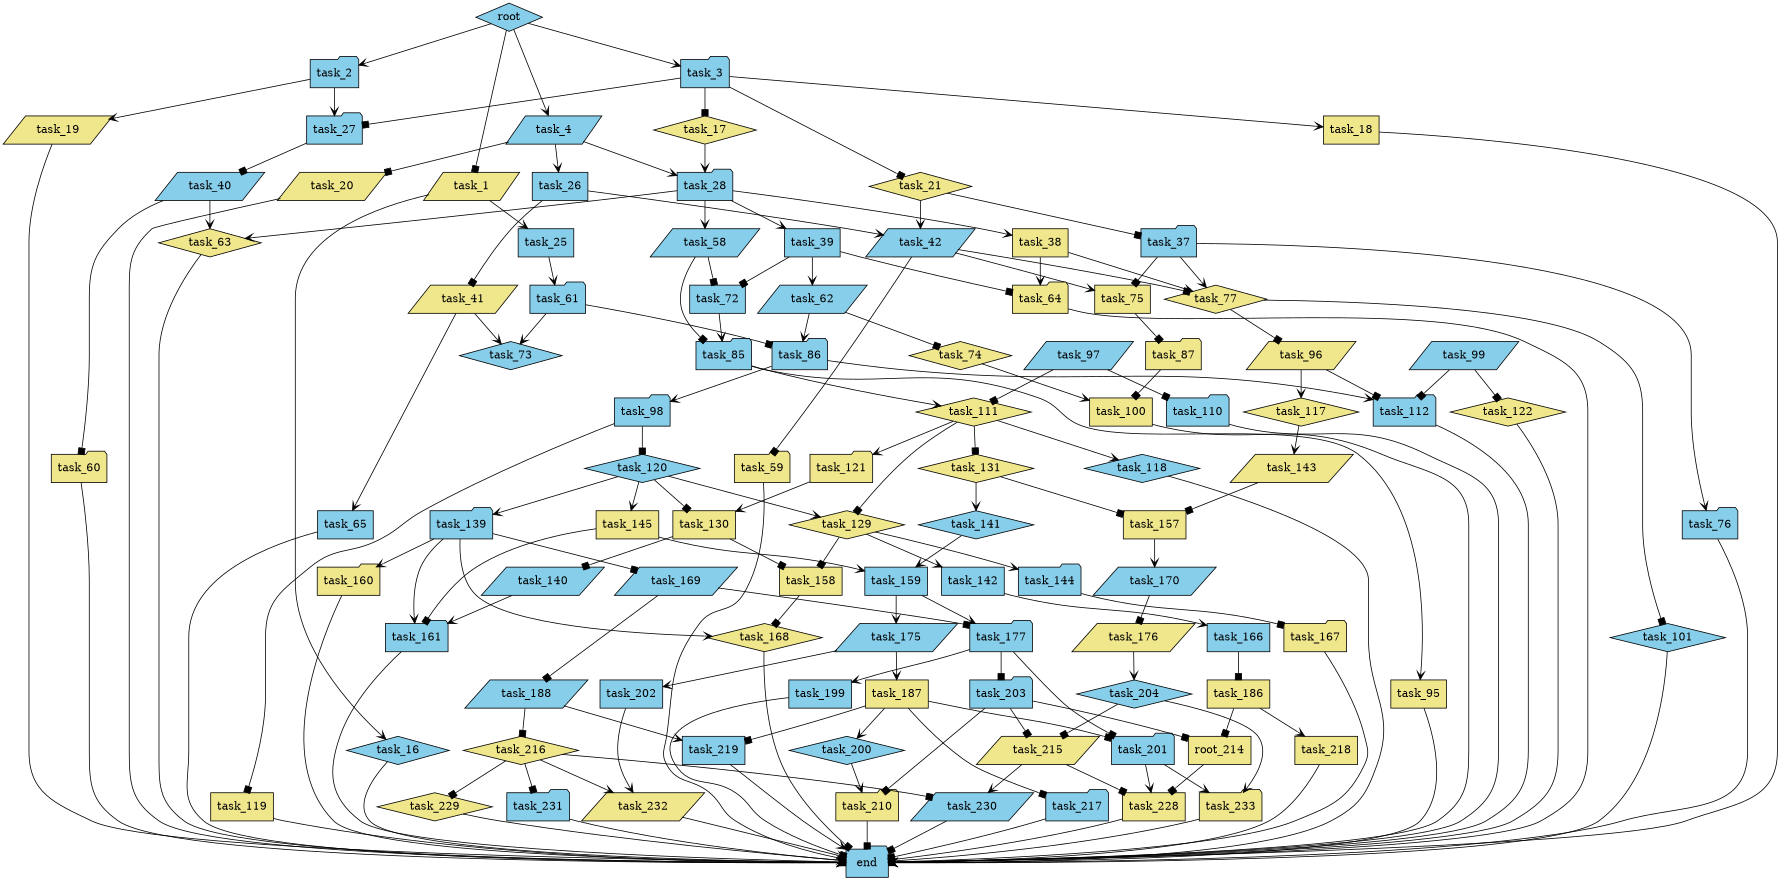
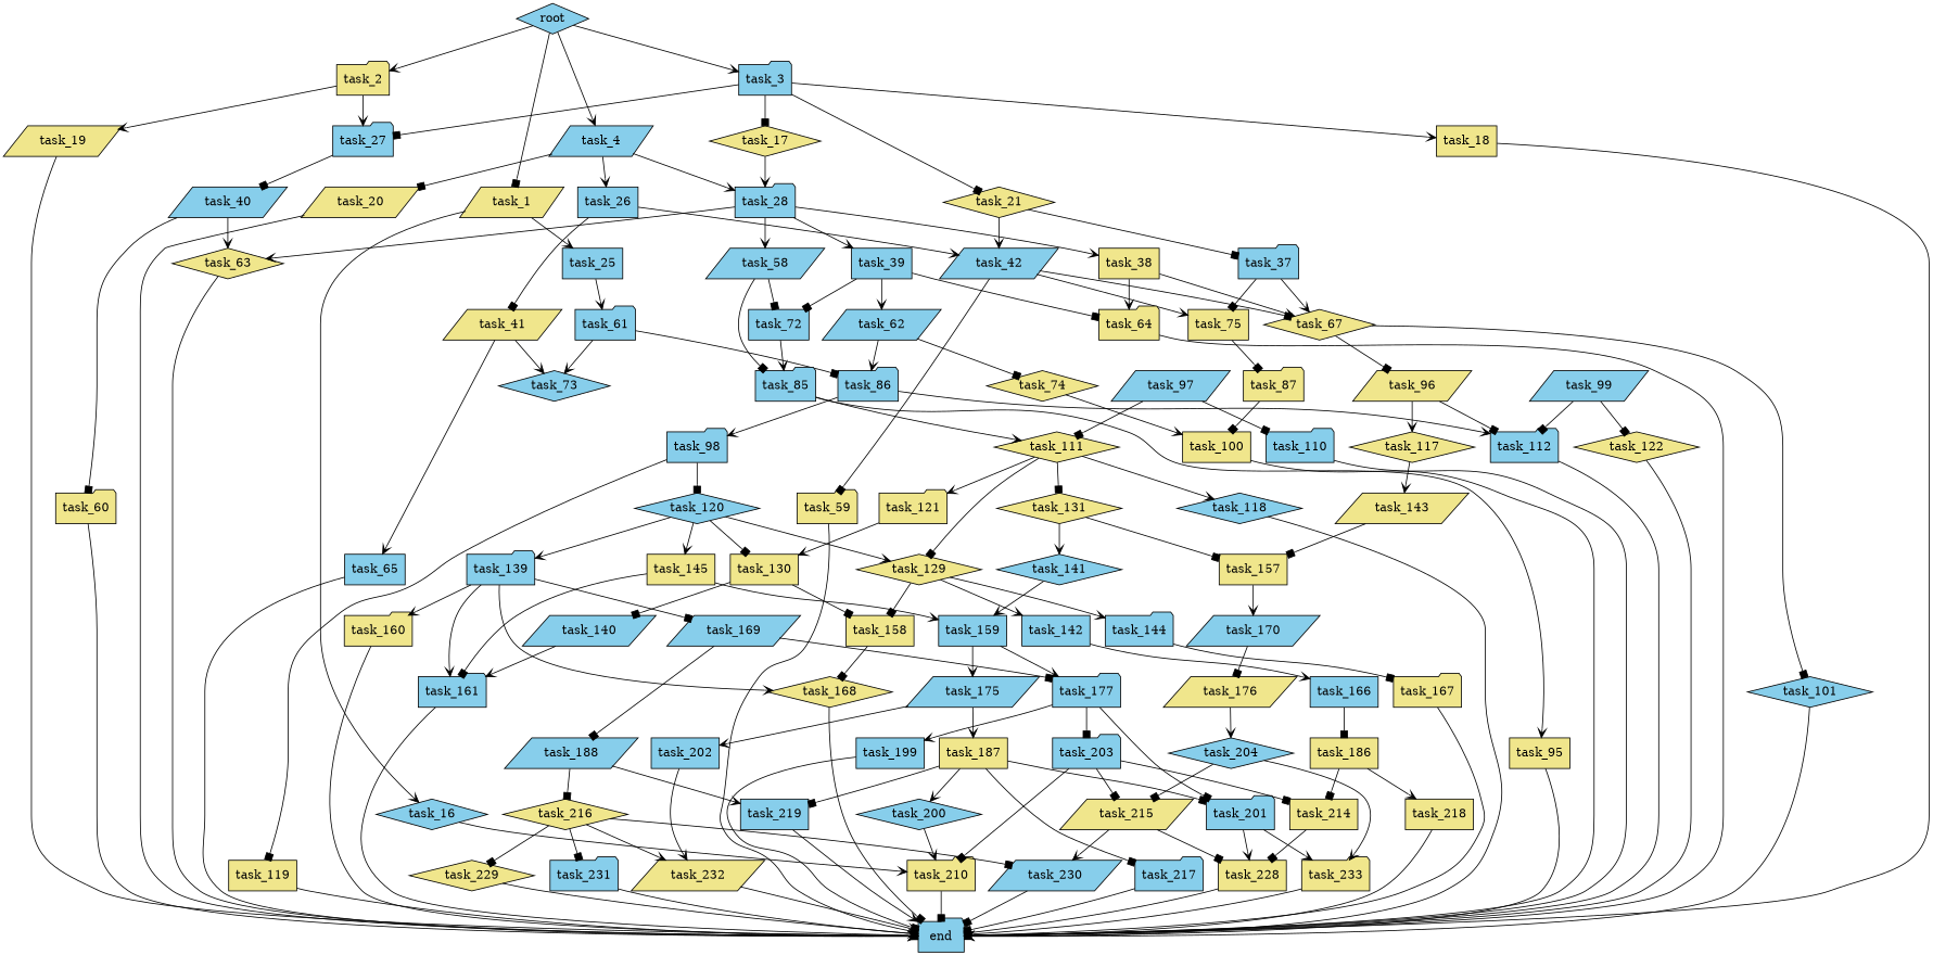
  digraph {
    node [fillcolor=skyblue shape=folder style=filled]
    edge [arrowhead=vee]
    root [shape=diamond]
    task_1 [fillcolor=khaki shape=parallelogram]
-   task_2
+   task_2 [fillcolor=khaki]
    task_3
    task_4 [shape=parallelogram]
    task_16 [shape=diamond]
    task_25 [shape=box]
    task_19 [fillcolor=khaki shape=parallelogram]
    task_27
    task_17 [fillcolor=khaki shape=diamond]
    task_18 [fillcolor=khaki shape=box]
    task_21 [fillcolor=khaki shape=diamond]
    task_20 [fillcolor=khaki shape=parallelogram]
    task_26 [shape=box]
    task_28
    end
    task_61
    task_40 [shape=parallelogram]
    task_37
    task_42 [shape=parallelogram]
    task_41 [fillcolor=khaki shape=parallelogram]
    task_38 [fillcolor=khaki shape=box]
    task_39 [shape=box]
    task_58 [shape=parallelogram]
    task_63 [fillcolor=khaki shape=diamond]
    task_73 [shape=diamond]
    task_86
    task_60 [fillcolor=khaki]
    task_75 [fillcolor=khaki shape=box]
-   task_76
-   task_77 [fillcolor=khaki shape=diamond]
+   task_77 [fillcolor=khaki shape=diamond label=task_67]
    task_59 [fillcolor=khaki]
    task_65 [shape=box]
    task_64 [fillcolor=khaki]
    task_62 [shape=parallelogram]
    task_72 [shape=box]
    task_85
    task_87 [fillcolor=khaki]
    task_96 [fillcolor=khaki shape=parallelogram]
    task_101 [shape=diamond]
    task_98
    task_112
    task_74 [fillcolor=khaki shape=diamond]
    task_95 [fillcolor=khaki shape=box]
    task_111 [fillcolor=khaki shape=diamond]
    task_100 [fillcolor=khaki shape=box]
    task_117 [fillcolor=khaki shape=diamond]
    task_118 [shape=diamond]
    task_121 [fillcolor=khaki]
    task_129 [fillcolor=khaki shape=diamond]
    task_131 [fillcolor=khaki shape=diamond]
    task_119 [fillcolor=khaki shape=box]
    task_120 [shape=diamond]
    task_97 [shape=parallelogram]
    task_110
    task_99 [shape=parallelogram]
    task_122 [fillcolor=khaki shape=diamond]
    task_143 [fillcolor=khaki shape=parallelogram]
    task_130 [fillcolor=khaki shape=box]
    task_142 [shape=box]
    task_144
    task_158 [fillcolor=khaki shape=box]
    task_141 [shape=diamond]
    task_157 [fillcolor=khaki shape=box]
    task_139
    task_145 [fillcolor=khaki shape=box]
    task_140 [shape=parallelogram]
    task_160 [fillcolor=khaki]
    task_161
    task_168 [fillcolor=khaki shape=diamond]
    task_169 [shape=parallelogram]
    task_159 [shape=box]
    task_166 [shape=box]
    task_167 [fillcolor=khaki]
    task_170 [shape=parallelogram]
    task_177
    task_188 [shape=parallelogram]
    task_175 [shape=parallelogram]
    task_186 [fillcolor=khaki shape=box]
    task_176 [fillcolor=khaki shape=parallelogram]
    task_199 [shape=box]
    task_201
    task_203
    task_219 [shape=box]
    task_216 [fillcolor=khaki shape=diamond]
    task_187 [fillcolor=khaki shape=box]
    task_202 [shape=box]
-   task_214 [fillcolor=khaki shape=box label=root_214]
+   task_214 [fillcolor=khaki shape=box]
    task_218 [fillcolor=khaki shape=box]
    task_204 [shape=diamond]
    task_217
    task_200 [shape=diamond]
    task_232 [fillcolor=khaki shape=parallelogram]
    task_233 [fillcolor=khaki]
    task_228 [fillcolor=khaki shape=box]
    task_215 [fillcolor=khaki shape=parallelogram]
    n97 [fillcolor=khaki label=task_210]
    task_230 [shape=parallelogram]
    task_229 [fillcolor=khaki shape=diamond]
    task_231
    root -> task_1 [arrowhead=box]
    root -> task_2
    root -> task_3
    root -> task_4
    task_1 -> task_16
    task_1 -> task_25
    task_2 -> task_19
    task_2 -> task_27
    task_3 -> task_27 [arrowhead=box]
    task_3 -> task_17 [arrowhead=box]
    task_3 -> task_18
    task_3 -> task_21 [arrowhead=box]
    task_4 -> task_20 [arrowhead=box]
    task_4 -> task_26
    task_4 -> task_28
-   task_16 -> end
+   task_16 -> n97
    task_25 -> task_61
    task_19 -> end
    task_27 -> task_40 [arrowhead=box]
    task_17 -> task_28
    task_18 -> end [arrowhead=box]
    task_21 -> task_37 [arrowhead=box]
    task_21 -> task_42
    task_20 -> end [arrowhead=box]
    task_26 -> task_42
    task_26 -> task_41 [arrowhead=box]
    task_28 -> task_38
    task_28 -> task_39
    task_28 -> task_58
    task_28 -> task_63
    task_61 -> task_73
    task_61 -> task_86 [arrowhead=box]
    task_40 -> task_63
    task_40 -> task_60 [arrowhead=box]
    task_37 -> task_75 [arrowhead=box]
-   task_37 -> task_76
    task_37 -> task_77
    task_42 -> task_75
    task_42 -> task_77 [arrowhead=box]
    task_42 -> task_59 [arrowhead=box]
    task_41 -> task_73
    task_41 -> task_65
    task_38 -> task_77
    task_38 -> task_64
    task_39 -> task_64 [arrowhead=box]
    task_39 -> task_62
    task_39 -> task_72 [arrowhead=box]
    task_58 -> task_72 [arrowhead=box]
    task_58 -> task_85 [arrowhead=box]
    task_63 -> end [arrowhead=box]
    task_86 -> task_98
    task_86 -> task_112
    task_60 -> end
    task_75 -> task_87 [arrowhead=box]
-   task_76 -> end
    task_77 -> task_96 [arrowhead=box]
    task_77 -> task_101 [arrowhead=box]
    task_59 -> end [arrowhead=box]
    task_65 -> end [arrowhead=box]
    task_64 -> end
    task_62 -> task_86
    task_62 -> task_74 [arrowhead=box]
    task_72 -> task_85
    task_85 -> task_95
    task_85 -> task_111
    task_87 -> task_100 [arrowhead=box]
    task_96 -> task_112 [arrowhead=box]
    task_96 -> task_117
    task_101 -> end [arrowhead=box]
    task_98 -> task_119 [arrowhead=box]
    task_98 -> task_120 [arrowhead=box]
    task_112 -> end [arrowhead=box]
    task_74 -> task_100
    task_95 -> end
    task_111 -> task_118
    task_111 -> task_121
    task_111 -> task_129 [arrowhead=box]
    task_111 -> task_131 [arrowhead=box]
    task_100 -> end [arrowhead=box]
    task_117 -> task_143
    task_118 -> end
    task_121 -> task_130
    task_129 -> task_142
    task_129 -> task_144
    task_129 -> task_158 [arrowhead=box]
    task_131 -> task_141
    task_131 -> task_157 [arrowhead=box]
    task_119 -> end
    task_120 -> task_129
    task_120 -> task_130 [arrowhead=box]
    task_120 -> task_139
    task_120 -> task_145
    task_97 -> task_111 [arrowhead=box]
    task_97 -> task_110 [arrowhead=box]
    task_110 -> end [arrowhead=box]
    task_99 -> task_112 [arrowhead=box]
    task_99 -> task_122 [arrowhead=box]
    task_122 -> end
    task_143 -> task_157 [arrowhead=box]
    task_130 -> task_158 [arrowhead=box]
    task_130 -> task_140 [arrowhead=box]
    task_142 -> task_166
    task_144 -> task_167 [arrowhead=box]
    task_158 -> task_168 [arrowhead=box]
    task_141 -> task_159
    task_157 -> task_170
    task_139 -> task_160
    task_139 -> task_161
    task_139 -> task_168
    task_139 -> task_169 [arrowhead=box]
    task_145 -> task_161 [arrowhead=box]
    task_145 -> task_159
    task_140 -> task_161
    task_160 -> end
    task_161 -> end
    task_168 -> end [arrowhead=box]
    task_169 -> task_177 [arrowhead=box]
    task_169 -> task_188 [arrowhead=box]
    task_159 -> task_177
    task_159 -> task_175
    task_166 -> task_186 [arrowhead=box]
    task_167 -> end [arrowhead=box]
    task_170 -> task_176 [arrowhead=box]
    task_177 -> task_199
    task_177 -> task_201 [arrowhead=box]
    task_177 -> task_203 [arrowhead=box]
    task_188 -> task_219
    task_188 -> task_216 [arrowhead=box]
    task_175 -> task_187
    task_175 -> task_202
    task_186 -> task_214 [arrowhead=box]
    task_186 -> task_218
    task_176 -> task_204
    task_199 -> end [arrowhead=box]
    task_201 -> task_233
    task_201 -> task_228
    task_203 -> task_214 [arrowhead=box]
    task_203 -> task_215 [arrowhead=box]
    task_203 -> n97 [arrowhead=box]
    task_219 -> end
    task_216 -> task_232
    task_216 -> task_230 [arrowhead=box]
    task_216 -> task_229 [arrowhead=box]
    task_216 -> task_231 [arrowhead=box]
    task_187 -> task_201 [arrowhead=box]
    task_187 -> task_219 [arrowhead=box]
    task_187 -> task_217 [arrowhead=box]
    task_187 -> task_200
    task_202 -> task_232
    task_214 -> task_228 [arrowhead=box]
    task_218 -> end [arrowhead=box]
    task_204 -> task_233
    task_204 -> task_215 [arrowhead=box]
    task_217 -> end [arrowhead=box]
    task_200 -> n97
    task_232 -> end
    task_233 -> end [arrowhead=box]
    task_228 -> end [arrowhead=box]
    task_215 -> task_228 [arrowhead=box]
    task_215 -> task_230
    n97 -> end [arrowhead=box]
    task_230 -> end [arrowhead=box]
    task_229 -> end
    task_231 -> end
  }
